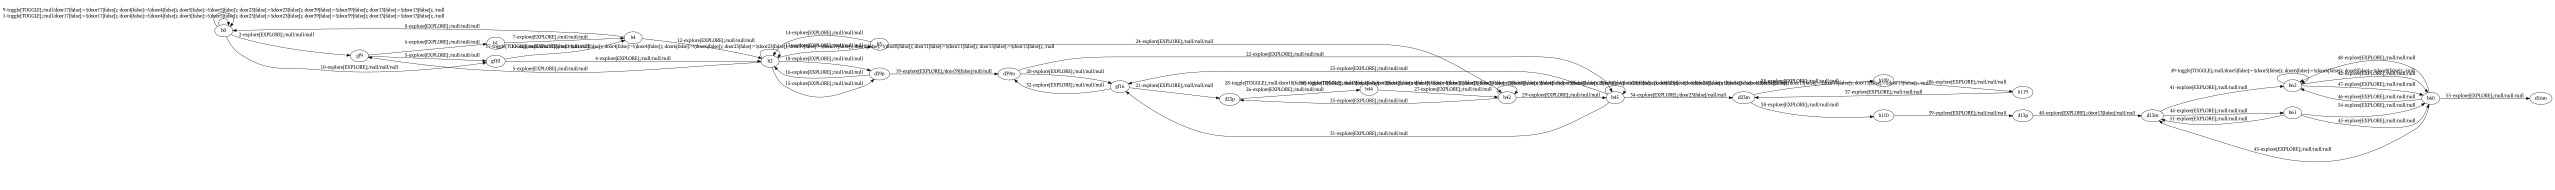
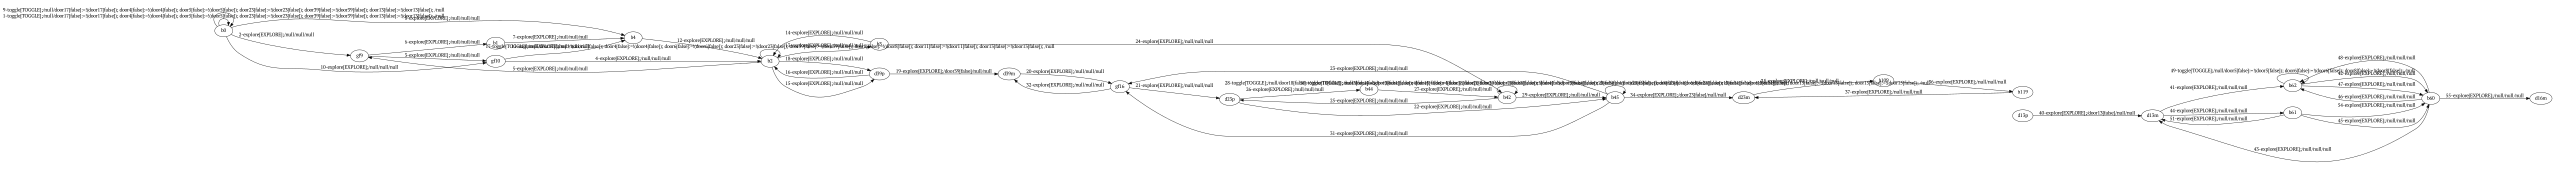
  digraph {
    fontname="PT Serif"
    rankdir=LR
    node [fontname="PT Serif"]
    edge [fontname="PT Serif"]
    b0
    gf9
    gf10
    b1
    b2
    b4
    b3
    d39p
    b42
    d39m
    gf16
    d23p
    b45
    b44
    d23m
    b109
-   b110
    n18 [label=b119]
    d13p
    d13m
    b62
    b61
    b60
    d16m
    b0 -> b0 [label="1-toggle[TOGGLE];/null/door17[false]:=!(door17[false]); door4[false]:=!(door4[false]); door5[false]:=!(door5[false]); door23[false]:=!(door23[false]); door39[false]:=!(door39[false]); door13[false]:=!(door13[false]); /null"]
    b0 -> b0 [label="9-toggle[TOGGLE];/null/door17[false]:=!(door17[false]); door4[false]:=!(door4[false]); door5[false]:=!(door5[false]); door23[false]:=!(door23[false]); door39[false]:=!(door39[false]); door13[false]:=!(door13[false]); /null"]
    b0 -> gf9 [label="2-explore[EXPLORE];/null/null/null"]
    b0 -> gf10 [label="10-explore[EXPLORE];/null/null/null"]
    gf9 -> gf10 [label="3-explore[EXPLORE];/null/null/null"]
    gf9 -> b1 [label="6-explore[EXPLORE];/null/null/null"]
    gf10 -> b2 [label="4-explore[EXPLORE];/null/null/null"]
    gf10 -> b4 [label="11-explore[EXPLORE];/null/null/null"]
    b1 -> b4 [label="7-explore[EXPLORE];/null/null/null"]
    b2 -> gf9 [label="5-explore[EXPLORE];/null/null/null"]
    b2 -> b2 [label="17-toggle[TOGGLE];/null/door17[false]:=!(door17[false]); door4[false]:=!(door4[false]); door6[false]:=!(door6[false]); door23[false]:=!(door23[false]); door39[false]:=!(door39[false]); door8[false]:=!(door8[false]); door11[false]:=!(door11[false]); door13[false]:=!(door13[false]); /null"]
    b2 -> b3 [label="13-explore[EXPLORE];/null/null/null"]
    b2 -> d39p [label="15-explore[EXPLORE];/null/null/null"]
    b2 -> d39p [label="18-explore[EXPLORE];/null/null/null"]
-   b4 -> b0 [label="8-explore[EXPLORE];/null/null/null"]
+   b0 -> b4 [label="8-explore[EXPLORE];/null/null/null"]
    b4 -> b2 [label="12-explore[EXPLORE];/null/null/null"]
    b3 -> b2 [label="14-explore[EXPLORE];/null/null/null"]
    b3 -> b42 [label="24-explore[EXPLORE];/null/null/null"]
    d39p -> b2 [label="16-explore[EXPLORE];/null/null/null"]
    d39p -> d39m [label="19-explore[EXPLORE];/door39[false]/null/null"]
    b42 -> b42 [label="28-toggle[TOGGLE];/null/door18[false]:=!(door18[false]); door3[false]:=!(door3[false]); door4[false]:=!(door4[false]); door20[false]:=!(door20[false]); door5[false]:=!(door5[false]); door23[false]:=!(door23[false]); door8[false]:=!(door8[false]); door13[false]:=!(door13[false]); /null"]
    b42 -> d23p [label="25-explore[EXPLORE];/null/null/null"]
    b42 -> b45 [label="29-explore[EXPLORE];/null/null/null"]
    d39m -> gf16 [label="20-explore[EXPLORE];/null/null/null"]
    gf16 -> d39m [label="32-explore[EXPLORE];/null/null/null"]
    gf16 -> d23p [label="21-explore[EXPLORE];/null/null/null"]
-   d39m -> b45 [label="22-explore[EXPLORE];/null/null/null"]
+   d23p -> b45 [label="22-explore[EXPLORE];/null/null/null"]
    d23p -> b44 [label="26-explore[EXPLORE];/null/null/null"]
    b45 -> gf16 [label="23-explore[EXPLORE];/null/null/null"]
    b45 -> gf16 [label="31-explore[EXPLORE];/null/null/null"]
    b45 -> b45 [label="30-toggle[TOGGLE];/null/door1[false]:=!(door1[false]); door18[false]:=!(door18[false]); door3[false]:=!(door3[false]); door4[false]:=!(door4[false]); door5[false]:=!(door5[false]); door23[false]:=!(door23[false]); door11[false]:=!(door11[false]); door13[false]:=!(door13[false]); door15[false]:=!(door15[false]); /null"]
    b45 -> d23m [label="34-explore[EXPLORE];/door23[false]/null/null"]
    b44 -> b42 [label="27-explore[EXPLORE];/null/null/null"]
    d23m -> b109 [label="35-explore[EXPLORE];/null/null/null"]
-   d23m -> b110 [label="38-explore[EXPLORE];/null/null/null"]
    b109 -> n18 [label="36-explore[EXPLORE];/null/null/null"]
-   b110 -> d13p [label="39-explore[EXPLORE];/null/null/null"]
    n18 -> d23m [label="37-explore[EXPLORE];/null/null/null"]
    d13p -> d13m [label="40-explore[EXPLORE];/door13[false]/null/null"]
    d13m -> b62 [label="41-explore[EXPLORE];/null/null/null"]
    d13m -> b61 [label="44-explore[EXPLORE];/null/null/null"]
    b62 -> b62 [label="49-toggle[TOGGLE];/null/door5[false]:=!(door5[false]); door6[false]:=!(door6[false]); door8[false]:=!(door8[false]); /null"]
    b62 -> b60 [label="42-explore[EXPLORE];/null/null/null"]
    b62 -> b60 [label="47-explore[EXPLORE];/null/null/null"]
    b61 -> d13m [label="51-explore[EXPLORE];/null/null/null"]
    b61 -> b60 [label="45-explore[EXPLORE];/null/null/null"]
    b61 -> b60 [label="54-explore[EXPLORE];/null/null/null"]
    b60 -> d13m [label="43-explore[EXPLORE];/null/null/null"]
    b60 -> b62 [label="46-explore[EXPLORE];/null/null/null"]
    b60 -> b62 [label="48-explore[EXPLORE];/null/null/null"]
    b60 -> d16m [label="55-explore[EXPLORE];/null/null/null"]
  }
